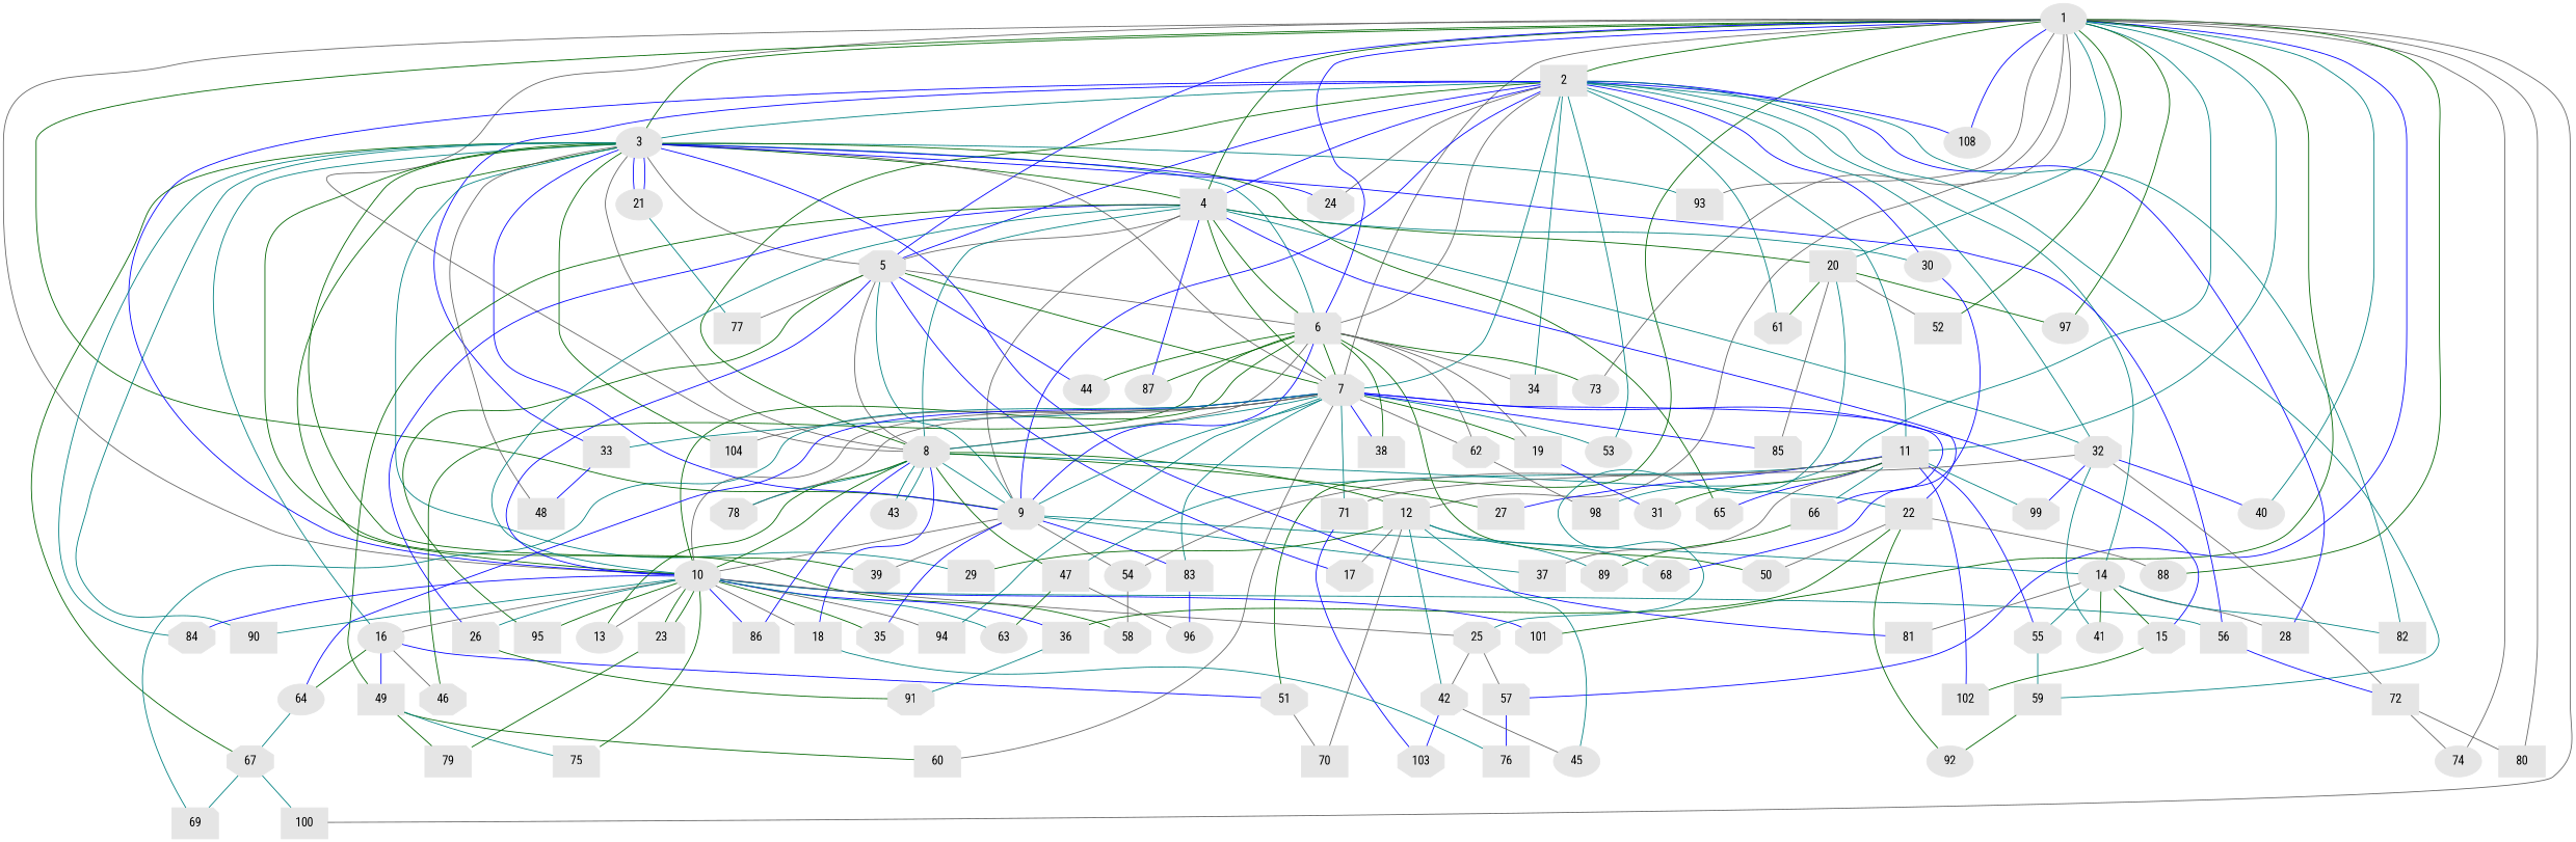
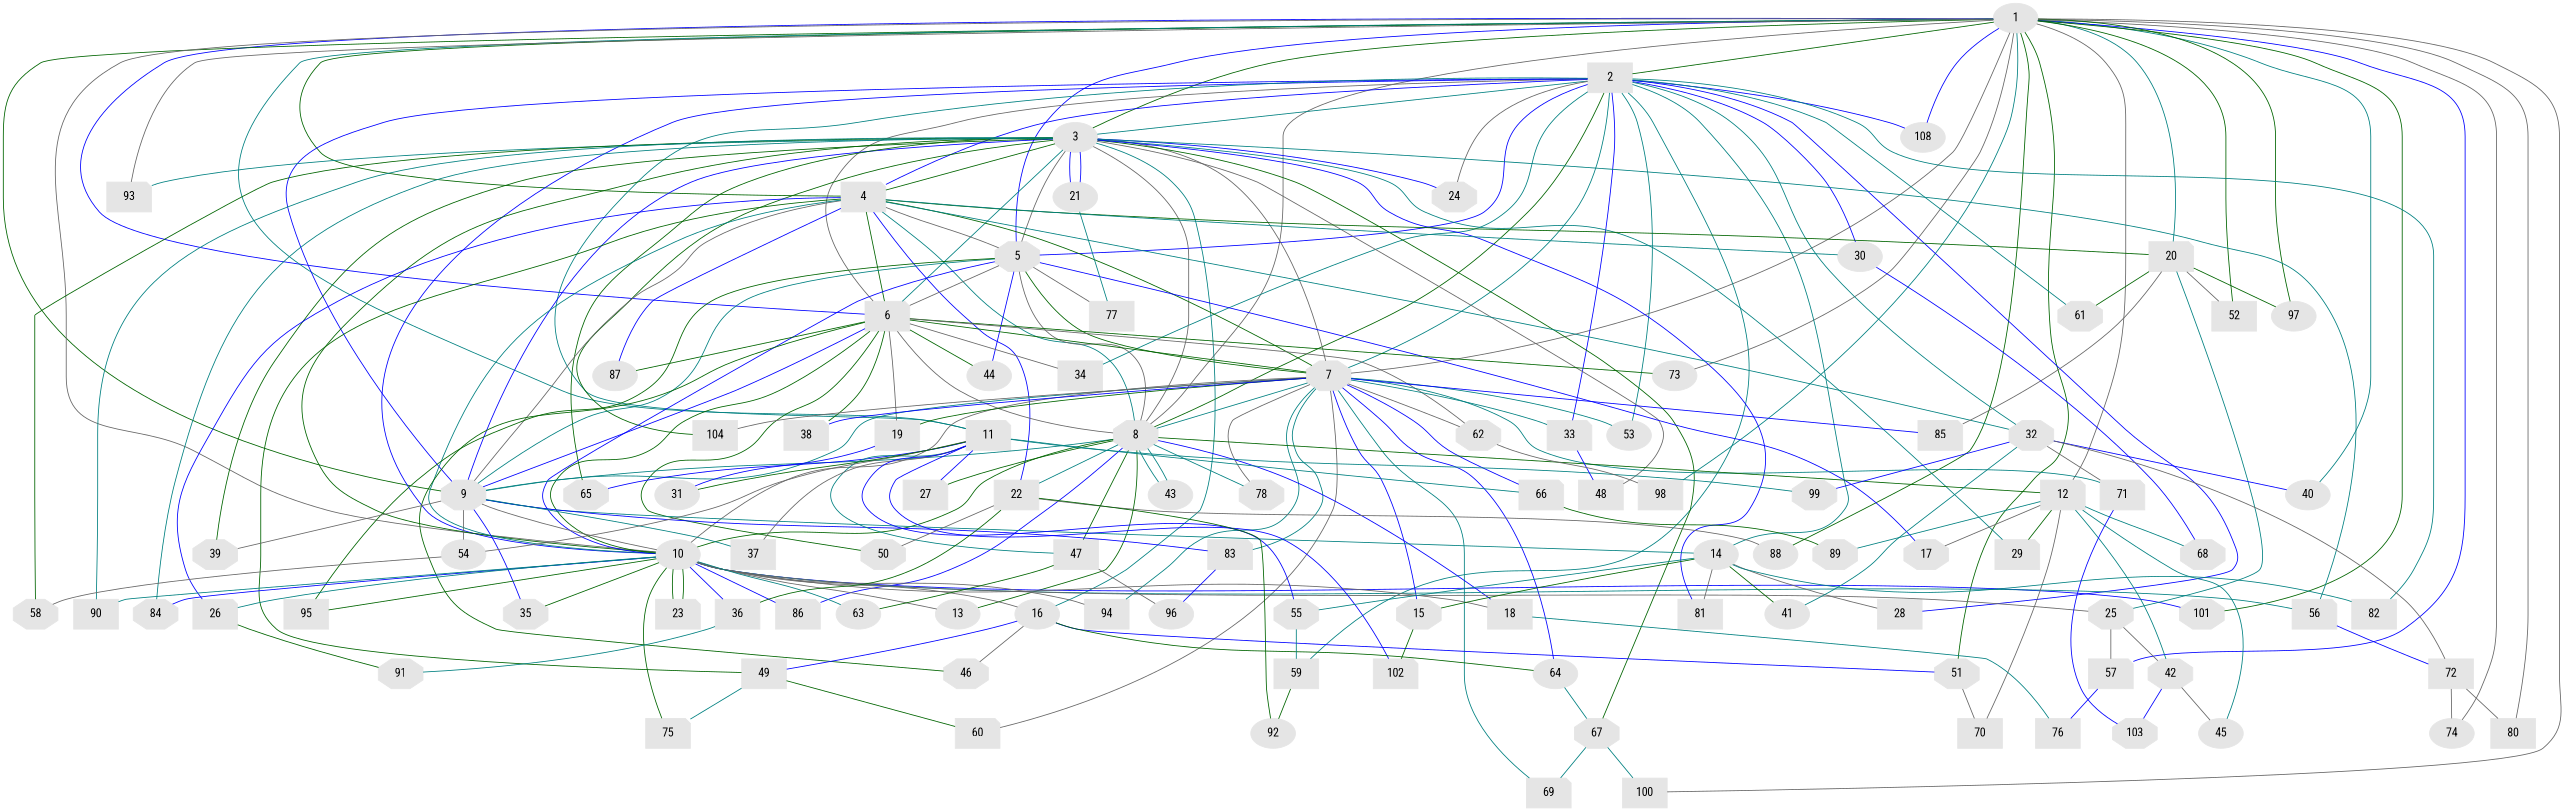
  graph {
    fontname="Roboto Condensed"
    node [color=gray90 fontname="Roboto Condensed" shape=octagon style=filled]
    edge [color=teal fontname="Roboto Condensed"]
    1 [shape=ellipse]
    2 [shape=box]
    3 [shape=ellipse]
    4 [shape=note]
    5
    6 [shape=note]
    7
    8
    9
    10 [shape=ellipse]
    11 [shape=note]
    12 [shape=note]
    20 [shape=note]
    40 [shape=ellipse]
    51
    52 [shape=box]
    57 [shape=note]
    73 [shape=ellipse]
    74 [shape=ellipse]
    80 [shape=box]
    88 [shape=ellipse]
    93 [shape=note]
    97 [shape=ellipse]
    98 [shape=box]
    100 [shape=box]
    101
    n27 [label=108 shape=ellipse]
    14 [shape=ellipse]
    24
    28 [shape=box]
    30 [shape=ellipse]
    32
    33 [shape=note]
    34 [shape=box]
    53 [shape=ellipse]
    59 [shape=box]
    61
    82 [shape=box]
    16 [shape=ellipse]
    21 [shape=ellipse]
    29 [shape=note]
    39
    48 [shape=box]
    56 [shape=note]
    58
    65
    67
    81 [shape=box]
    84
    90 [shape=box]
    104 [shape=box]
    22 [shape=box]
    26 [shape=note]
    49 [shape=box]
    87 [shape=ellipse]
    17
    44 [shape=ellipse]
    77 [shape=box]
    95 [shape=box]
    19 [shape=box]
    38 [shape=note]
    46
    50
    62
    15
    60 [shape=note]
    64 [shape=ellipse]
    66 [shape=note]
    69 [shape=note]
    71 [shape=note]
    78
    83 [shape=note]
    85 [shape=note]
    94 [shape=box]
    13 [shape=ellipse]
    18 [shape=box]
    27 [shape=note]
    43 [shape=ellipse]
    47 [shape=box]
    86 [shape=note]
    35
    37 [shape=box]
    54 [shape=ellipse]
    23 [shape=note]
    25
    36 [shape=box]
    63 [shape=ellipse]
    75 [shape=note]
    31 [shape=ellipse]
    55
    99
    102 [shape=note]
    42
    45 [shape=ellipse]
    68
    70 [shape=box]
    89
    76 [shape=box]
    41 [shape=ellipse]
    72 [shape=box]
    92 [shape=ellipse]
    91
-   79 [shape=note]
    103
    96 [shape=ellipse]
    1 -- 2 [color=darkgreen]
    1 -- 3 [color=darkgreen]
    1 -- 4 [color=darkgreen]
    1 -- 5 [color=blue]
    1 -- 6 [color=blue]
    1 -- 7 [color=gray40]
    1 -- 8 [color=gray40]
    1 -- 9 [color=darkgreen]
    1 -- 10 [color=gray40]
    1 -- 11
    1 -- 12 [color=gray40]
    1 -- 20
    1 -- 40
    1 -- 51 [color=darkgreen]
    1 -- 52 [color=darkgreen]
    1 -- 57 [color=blue]
    1 -- 73 [color=gray40]
    1 -- 74 [color=gray40]
    1 -- 80 [color=gray40]
    1 -- 88 [color=darkgreen]
    1 -- 93 [color=gray40]
    1 -- 97 [color=darkgreen]
    1 -- 98
    1 -- 100 [color=gray40]
    1 -- 101 [color=darkgreen]
    1 -- n27 [color=blue]
    2 -- 3
    2 -- 4 [color=blue]
    2 -- 5 [color=blue]
    2 -- 6 [color=gray40]
    2 -- 7
    2 -- 8 [color=darkgreen]
    2 -- 9 [color=blue]
    2 -- 10 [color=blue]
    2 -- 11
    2 -- n27 [color=blue]
    2 -- 14
    2 -- 24 [color=gray40]
    2 -- 28 [color=blue]
    2 -- 30 [color=blue]
    2 -- 32
    2 -- 33 [color=blue]
    2 -- 34
    2 -- 53
    2 -- 59
    2 -- 61
    2 -- 82
    3 -- 4 [color=darkgreen]
    3 -- 5 [color=gray40]
    3 -- 6
    3 -- 7 [color=gray40]
    3 -- 8 [color=gray40]
    3 -- 9 [color=blue]
    3 -- 10 [color=darkgreen]
    3 -- 93
    3 -- 24 [color=blue]
    3 -- 16
    3 -- 21 [color=blue]
    3 -- 21 [color=blue]
    3 -- 29
    3 -- 39 [color=darkgreen]
    3 -- 48 [color=gray40]
-   3 -- 56 [color=blue]
+   3 -- 56
    3 -- 58 [color=darkgreen]
    3 -- 65 [color=darkgreen]
    3 -- 67 [color=darkgreen]
    3 -- 81 [color=blue]
    3 -- 84
    3 -- 90
    3 -- 104 [color=darkgreen]
    4 -- 5 [color=gray40]
    4 -- 6 [color=darkgreen]
    4 -- 7 [color=darkgreen]
    4 -- 8
    4 -- 9 [color=gray40]
    4 -- 10
    4 -- 20 [color=darkgreen]
    4 -- 30
    4 -- 32
    4 -- 22 [color=blue]
    4 -- 26 [color=blue]
    4 -- 49 [color=darkgreen]
    4 -- 87 [color=blue]
    5 -- 6 [color=gray40]
    5 -- 7 [color=darkgreen]
    5 -- 8 [color=gray40]
    5 -- 9
    5 -- 10 [color=blue]
    5 -- 17 [color=blue]
    5 -- 44 [color=blue]
    5 -- 77 [color=gray40]
    5 -- 95 [color=darkgreen]
    6 -- 7 [color=darkgreen]
    6 -- 8 [color=gray40]
    6 -- 9 [color=blue]
    6 -- 10 [color=darkgreen]
    6 -- 73 [color=darkgreen]
    6 -- 34 [color=gray40]
    6 -- 87 [color=darkgreen]
    6 -- 44 [color=darkgreen]
    6 -- 19 [color=gray40]
    6 -- 38 [color=darkgreen]
    6 -- 46 [color=darkgreen]
    6 -- 50 [color=darkgreen]
    6 -- 62 [color=gray40]
    7 -- 8
    7 -- 9
    7 -- 10 [color=gray40]
    7 -- 33
    7 -- 53
    7 -- 104 [color=gray40]
    7 -- 19 [color=darkgreen]
    7 -- 38 [color=blue]
    7 -- 62 [color=gray40]
    7 -- 15 [color=blue]
    7 -- 60 [color=gray40]
    7 -- 64 [color=blue]
    7 -- 66 [color=blue]
    7 -- 69
    7 -- 71
    7 -- 78 [color=gray40]
    7 -- 83
    7 -- 85 [color=blue]
    7 -- 94
    8 -- 9
    8 -- 10 [color=darkgreen]
    8 -- 12 [color=darkgreen]
    8 -- 22
    8 -- 78
    8 -- 13 [color=darkgreen]
    8 -- 18 [color=blue]
    8 -- 27 [color=darkgreen]
    8 -- 43
    8 -- 43
    8 -- 47 [color=darkgreen]
    8 -- 86 [color=blue]
    9 -- 10 [color=gray40]
    9 -- 14
    9 -- 39 [color=gray40]
    9 -- 83 [color=blue]
    9 -- 35 [color=blue]
    9 -- 37
    9 -- 54 [color=gray40]
    10 -- 101 [color=blue]
    10 -- 16 [color=gray40]
    10 -- 56
    10 -- 84 [color=blue]
    10 -- 90
    10 -- 26
    10 -- 95 [color=darkgreen]
    10 -- 94 [color=gray40]
    10 -- 13 [color=gray40]
    10 -- 18 [color=gray40]
    10 -- 86 [color=blue]
    10 -- 35 [color=darkgreen]
    10 -- 23 [color=darkgreen]
    10 -- 23 [color=darkgreen]
    10 -- 25 [color=gray40]
    10 -- 36 [color=blue]
    10 -- 63
    10 -- 75 [color=darkgreen]
    11 -- 65 [color=blue]
    11 -- 66
    11 -- 27 [color=blue]
    11 -- 47
    11 -- 37 [color=gray40]
    11 -- 54 [color=gray40]
    11 -- 31 [color=darkgreen]
    11 -- 55 [color=blue]
    11 -- 99
    11 -- 102 [color=blue]
    12 -- 29 [color=darkgreen]
    12 -- 17 [color=gray40]
    12 -- 42
    12 -- 45
    12 -- 68
    12 -- 70 [color=gray40]
    12 -- 89
    20 -- 52 [color=gray40]
    20 -- 97 [color=darkgreen]
    20 -- 61 [color=darkgreen]
    20 -- 85 [color=gray40]
    20 -- 25
    51 -- 70 [color=gray40]
    57 -- 76 [color=blue]
    14 -- 28 [color=gray40]
    14 -- 82
    14 -- 81 [color=gray40]
    14 -- 15 [color=darkgreen]
    14 -- 55
    14 -- 41 [color=darkgreen]
    30 -- 68 [color=blue]
    32 -- 40 [color=blue]
    32 -- 71 [color=gray40]
    32 -- 99 [color=blue]
    32 -- 41
    32 -- 72 [color=gray40]
    33 -- 48 [color=blue]
    59 -- 92 [color=darkgreen]
    16 -- 51 [color=blue]
    16 -- 49 [color=blue]
    16 -- 46 [color=gray40]
    16 -- 64 [color=darkgreen]
    21 -- 77
    56 -- 72 [color=blue]
    67 -- 100
    67 -- 69
    22 -- 88 [color=gray40]
    22 -- 50 [color=gray40]
    22 -- 36 [color=darkgreen]
    22 -- 92 [color=darkgreen]
    26 -- 91 [color=darkgreen]
    49 -- 60 [color=darkgreen]
    49 -- 75
-   49 -- 79 [color=darkgreen]
    19 -- 31 [color=blue]
    62 -- 98 [color=gray40]
    15 -- 102 [color=darkgreen]
    64 -- 67
    66 -- 89 [color=darkgreen]
    71 -- 103 [color=blue]
    83 -- 96 [color=blue]
    18 -- 76
    47 -- 63 [color=darkgreen]
    47 -- 96 [color=gray40]
    54 -- 58 [color=gray40]
-   23 -- 79 [color=darkgreen]
    25 -- 57 [color=gray40]
    25 -- 42 [color=gray40]
    36 -- 91
    55 -- 59
    42 -- 45 [color=gray40]
    42 -- 103 [color=blue]
    72 -- 74 [color=gray40]
    72 -- 80 [color=gray40]
  }
